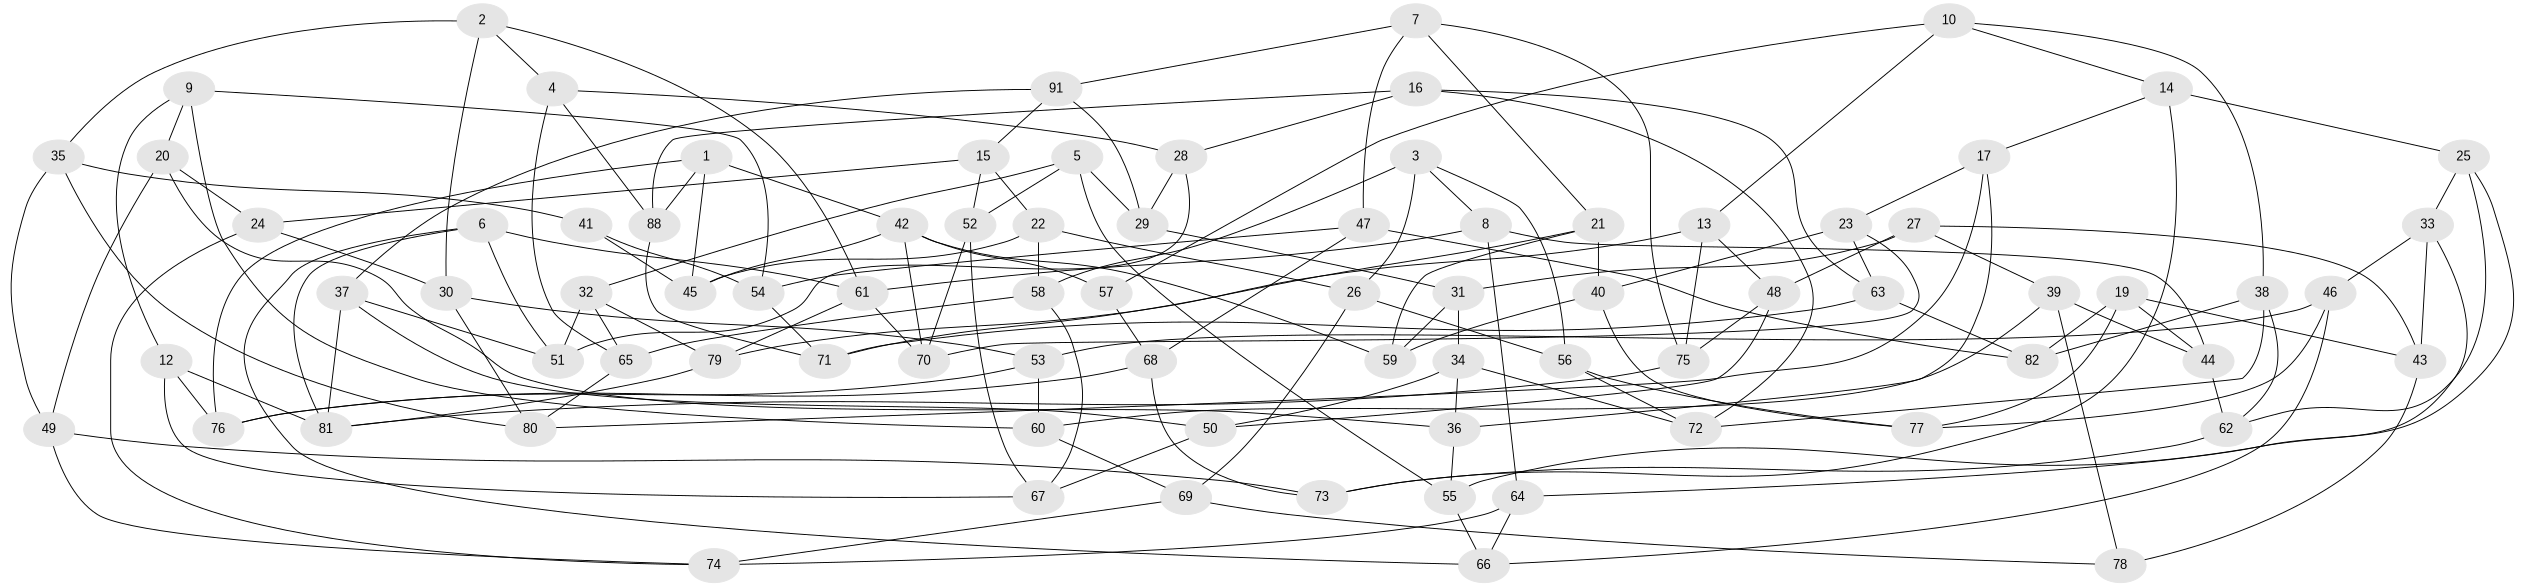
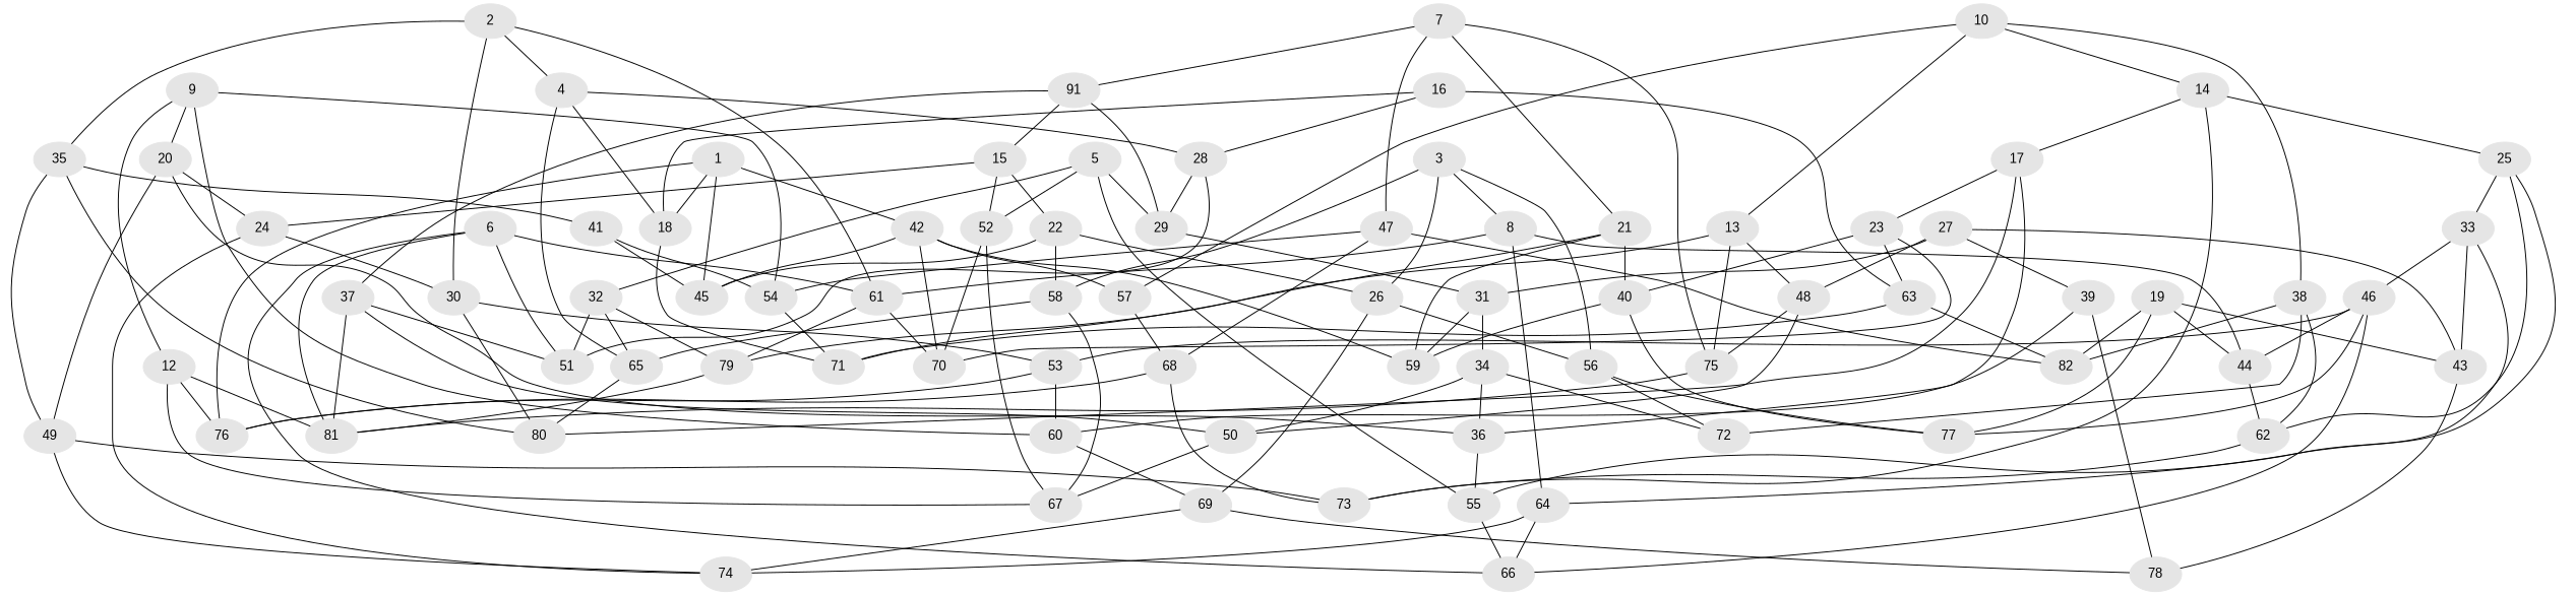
  graph {
    fontname="Liberation Sans"
    node [color=gray90 fontname="Liberation Sans" style=filled]
    edge [fontname="Liberation Sans"]
    1
-   18 [label=88]
+   18
    42
    45
    76
    71
    57
    59
    70
    2
    4
    30
    35
    61
    28
    65
    80
    53
    49
    41
    79
    3
    8
    26
    56
    58
    44
    64
    69
    72
    77
    67
    29
    51
    5
    32
    52
    55
    31
    66
    6
    81
    n43 [label=91]
    7
    21
    47
    75
    15
    37
    40
    54
    82
    68
    62
    74
    9
    12
    20
    60
    24
    36
    10
    13
    14
    38
    48
    17
    25
    73
    22
    50
    23
    33
    16
    63
    19
    43
    78
    46
    27
    39
    34
    1 -- 18
    1 -- 42
    1 -- 45
    1 -- 76
    18 -- 71
    42 -- 45
    42 -- 57
    42 -- 59
    42 -- 70
    57 -- 68
    2 -- 4
    2 -- 30
    2 -- 35
    2 -- 61
    4 -- 18
    4 -- 28
    4 -- 65
    30 -- 80
    30 -- 53
    35 -- 80
    35 -- 49
    35 -- 41
    61 -- 70
    61 -- 79
    28 -- 29
    28 -- 51
    65 -- 80
    53 -- 76
    53 -- 60
    49 -- 74
    49 -- 73
    41 -- 45
    41 -- 54
    79 -- 81
    3 -- 8
    3 -- 26
    3 -- 56
    3 -- 58
    8 -- 61
    8 -- 44
    8 -- 64
    26 -- 56
    26 -- 69
    56 -- 72
    56 -- 77
    58 -- 65
    58 -- 67
    44 -- 62
    64 -- 66
    64 -- 74
    69 -- 74
    69 -- 78
    29 -- 31
    5 -- 29
    5 -- 32
    5 -- 52
    5 -- 55
    32 -- 65
    32 -- 79
    32 -- 51
    52 -- 70
    52 -- 67
    55 -- 66
    31 -- 59
    31 -- 34
    6 -- 61
    6 -- 51
    6 -- 66
    6 -- 81
    n43 -- 29
    n43 -- 15
    n43 -- 37
    7 -- n43
    7 -- 21
    7 -- 47
    7 -- 75
    21 -- 71
    21 -- 59
    21 -- 40
    47 -- 54
    47 -- 82
    47 -- 68
    75 -- 81
    15 -- 52
    15 -- 24
    15 -- 22
    37 -- 51
    37 -- 81
    37 -- 50
    40 -- 59
    40 -- 77
    54 -- 71
    68 -- 76
    68 -- 73
    62 -- 73
    9 -- 54
    9 -- 12
    9 -- 20
    9 -- 60
    12 -- 76
    12 -- 67
    12 -- 81
    20 -- 49
    20 -- 24
    20 -- 36
    60 -- 69
    24 -- 30
    24 -- 74
    36 -- 55
    10 -- 57
    10 -- 13
    10 -- 14
    10 -- 38
    13 -- 79
    13 -- 75
    13 -- 48
    14 -- 17
    14 -- 25
    14 -- 73
    38 -- 72
    38 -- 82
    38 -- 62
    48 -- 75
    48 -- 50
    17 -- 80
    17 -- 36
    17 -- 23
    25 -- 55
    25 -- 62
    25 -- 33
    22 -- 45
    22 -- 26
    22 -- 58
    50 -- 67
    23 -- 70
    23 -- 40
    23 -- 63
    33 -- 64
    33 -- 43
    33 -- 46
    16 -- 18
    16 -- 28
-   16 -- 72
    16 -- 63
    63 -- 71
    63 -- 82
    19 -- 44
    19 -- 77
    19 -- 82
    19 -- 43
    43 -- 78
    46 -- 53
    46 -- 77
    46 -- 66
    27 -- 31
    27 -- 48
    27 -- 43
    27 -- 39
-   39 -- 44
+   46 -- 44
    39 -- 60
    39 -- 78
    34 -- 72
    34 -- 36
    34 -- 50
  }
